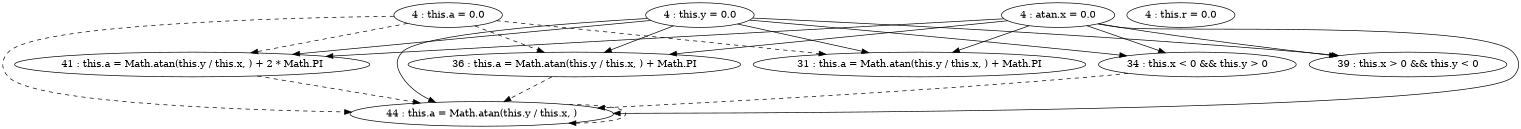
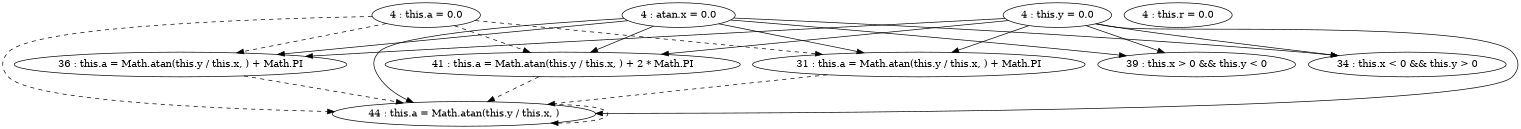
  digraph {
    n1 [label="4 : atan.x = 0.0"]
    "44 : this.a = Math.atan(this.y / this.x, )"
    "39 : this.x > 0 && this.y < 0"
    "34 : this.x < 0 && this.y > 0"
    "31 : this.a = Math.atan(this.y / this.x, ) + Math.PI"
    "36 : this.a = Math.atan(this.y / this.x, ) + Math.PI"
    "41 : this.a = Math.atan(this.y / this.x, ) + 2 * Math.PI"
    "4 : this.y = 0.0"
    "4 : this.r = 0.0"
    "4 : this.a = 0.0"
    n1 -> "44 : this.a = Math.atan(this.y / this.x, )"
    n1 -> "39 : this.x > 0 && this.y < 0"
    n1 -> "34 : this.x < 0 && this.y > 0"
    n1 -> "31 : this.a = Math.atan(this.y / this.x, ) + Math.PI"
    n1 -> "36 : this.a = Math.atan(this.y / this.x, ) + Math.PI"
    n1 -> "41 : this.a = Math.atan(this.y / this.x, ) + 2 * Math.PI"
    "44 : this.a = Math.atan(this.y / this.x, )" -> "44 : this.a = Math.atan(this.y / this.x, )" [style=dashed]
-   "34 : this.x < 0 && this.y > 0" -> "44 : this.a = Math.atan(this.y / this.x, )" [style=dashed]
+   "31 : this.a = Math.atan(this.y / this.x, ) + Math.PI" -> "44 : this.a = Math.atan(this.y / this.x, )" [style=dashed]
    "36 : this.a = Math.atan(this.y / this.x, ) + Math.PI" -> "44 : this.a = Math.atan(this.y / this.x, )" [style=dashed]
    "41 : this.a = Math.atan(this.y / this.x, ) + 2 * Math.PI" -> "44 : this.a = Math.atan(this.y / this.x, )" [style=dashed]
    "4 : this.y = 0.0" -> "44 : this.a = Math.atan(this.y / this.x, )"
    "4 : this.y = 0.0" -> "39 : this.x > 0 && this.y < 0"
    "4 : this.y = 0.0" -> "34 : this.x < 0 && this.y > 0"
    "4 : this.y = 0.0" -> "31 : this.a = Math.atan(this.y / this.x, ) + Math.PI"
    "4 : this.y = 0.0" -> "36 : this.a = Math.atan(this.y / this.x, ) + Math.PI"
    "4 : this.y = 0.0" -> "41 : this.a = Math.atan(this.y / this.x, ) + 2 * Math.PI"
    "4 : this.a = 0.0" -> "44 : this.a = Math.atan(this.y / this.x, )" [style=dashed]
    "4 : this.a = 0.0" -> "31 : this.a = Math.atan(this.y / this.x, ) + Math.PI" [style=dashed]
    "4 : this.a = 0.0" -> "36 : this.a = Math.atan(this.y / this.x, ) + Math.PI" [style=dashed]
    "4 : this.a = 0.0" -> "41 : this.a = Math.atan(this.y / this.x, ) + 2 * Math.PI" [style=dashed]
  }
